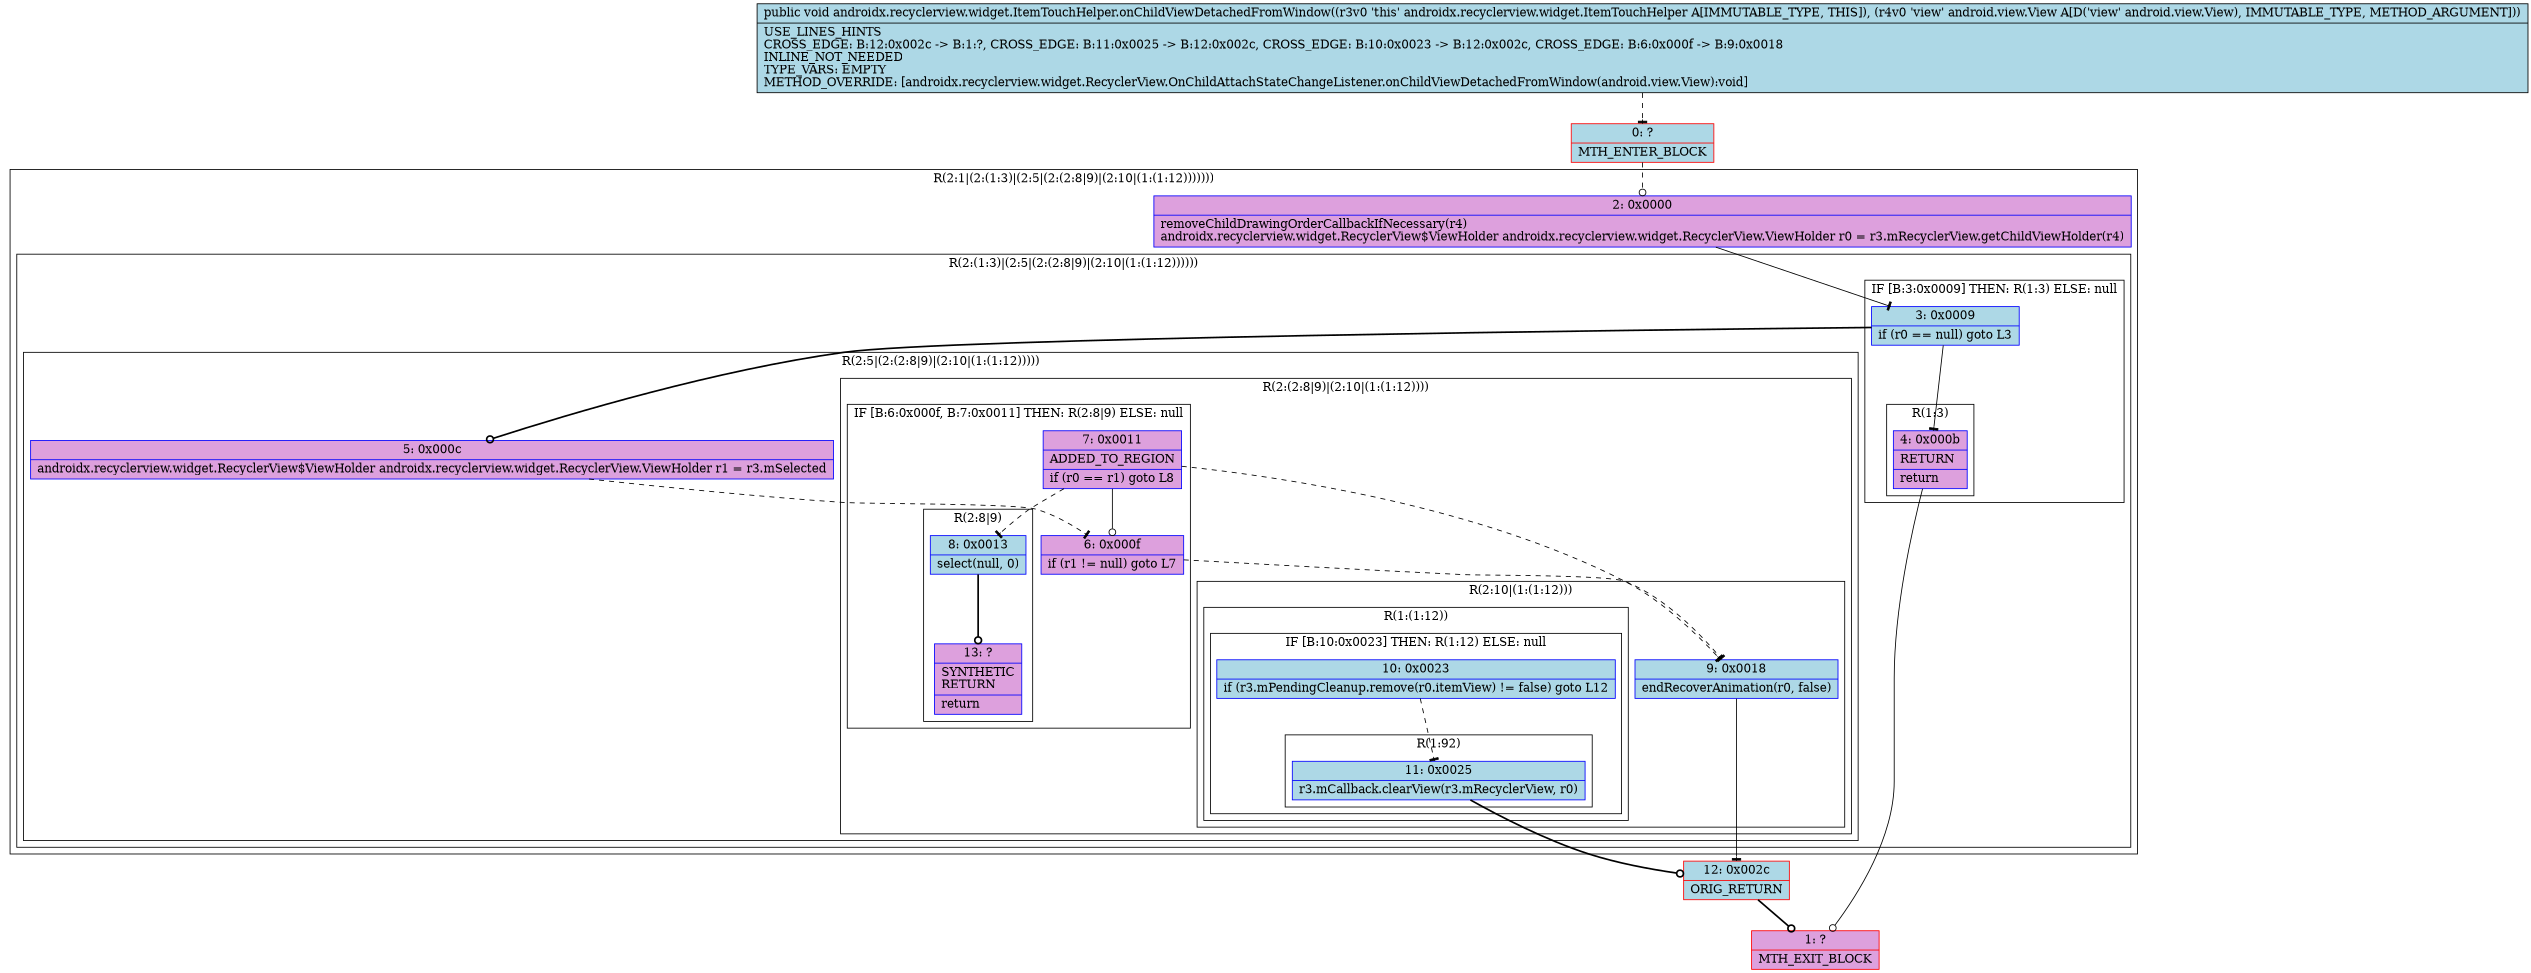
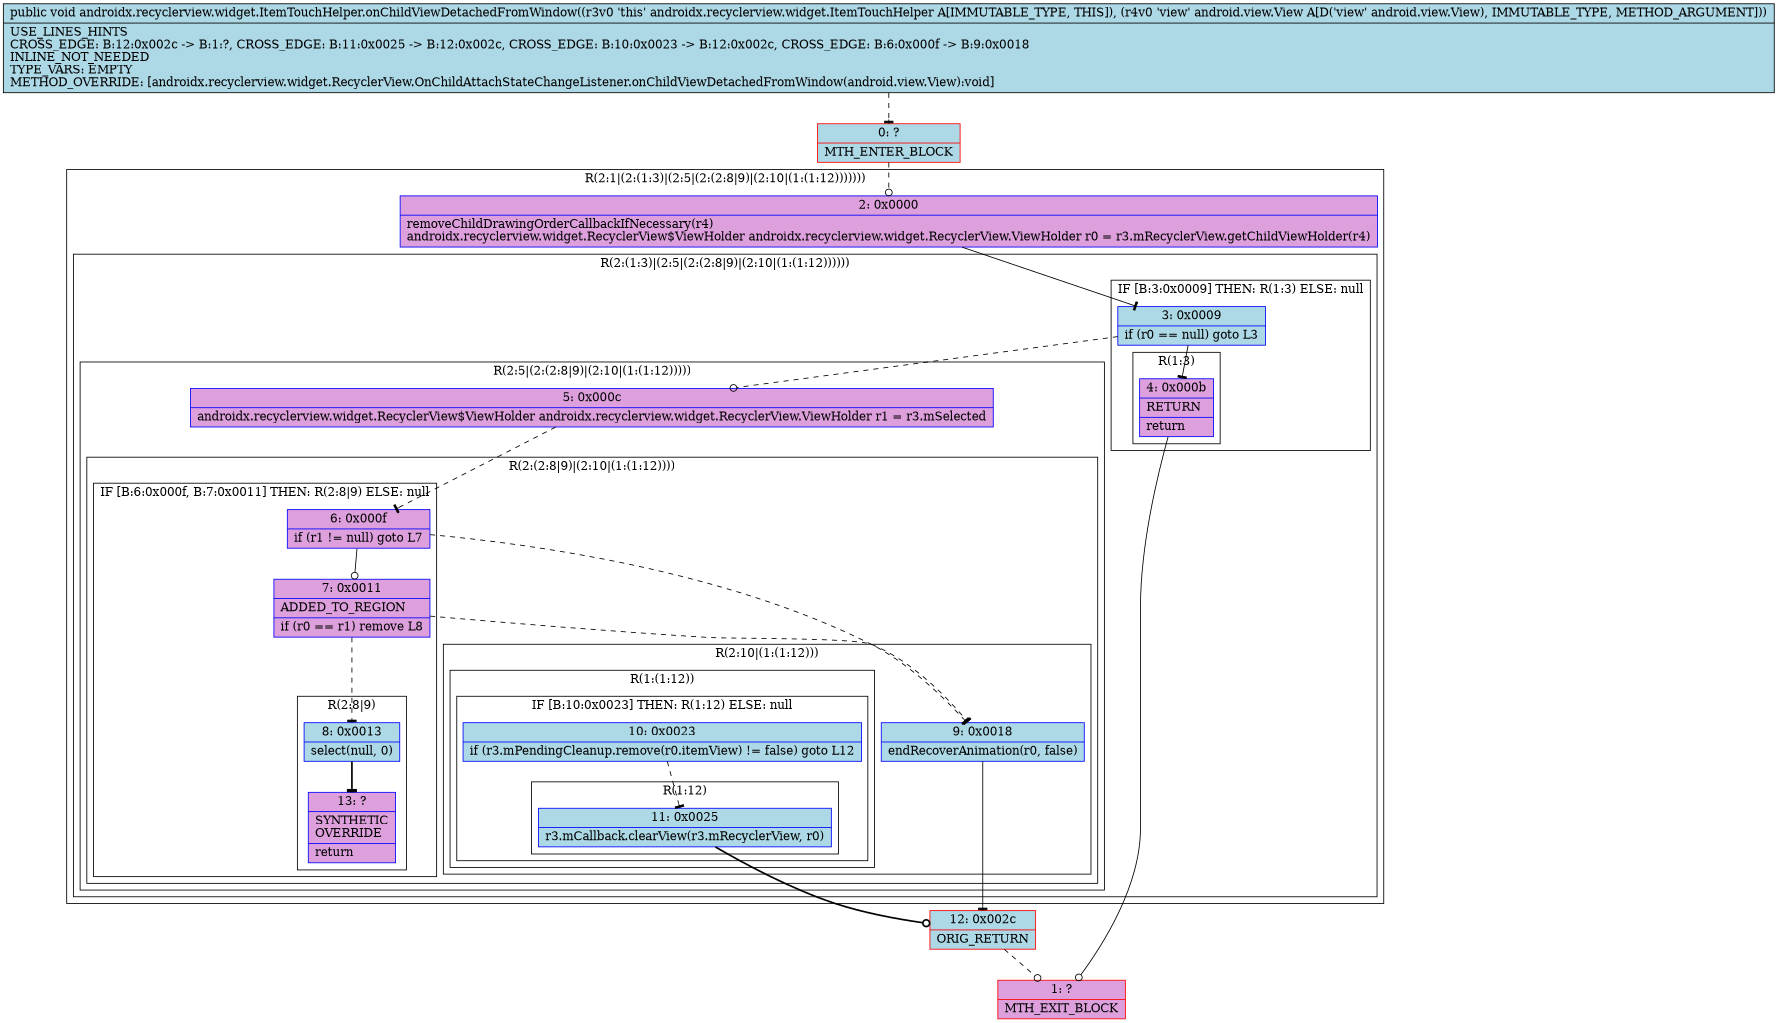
  digraph {
    node [color=blue fillcolor=lightblue shape=record style=filled]
    edge [arrowhead=tee style=dashed]
    n1 [fillcolor=plum label="{4\:\ 0x000b|RETURN\l|return\l}"]
    n2 [label="{3\:\ 0x0009|if (r0 == null) goto L3\l}"]
    n3 [label="{8\:\ 0x0013|select(null, 0)\l}"]
-   n4 [fillcolor=plum label="{13\:\ ?|SYNTHETIC\lRETURN\l|return\l}"]
+   n4 [fillcolor=plum label="{13\:\ ?|SYNTHETIC\lOVERRIDE\l|return\l}"]
    n5 [fillcolor=plum label="{6\:\ 0x000f|if (r1 != null) goto L7\l}"]
-   n6 [fillcolor=plum label="{7\:\ 0x0011|ADDED_TO_REGION\l|if (r0 == r1) goto L8\l}"]
+   n6 [fillcolor=plum label="{7\:\ 0x0011|ADDED_TO_REGION\l|if (r0 == r1) remove L8\l}"]
    n7 [label="{11\:\ 0x0025|r3.mCallback.clearView(r3.mRecyclerView, r0)\l}"]
    n8 [label="{10\:\ 0x0023|if (r3.mPendingCleanup.remove(r0.itemView) != false) goto L12\l}"]
    n9 [label="{9\:\ 0x0018|endRecoverAnimation(r0, false)\l}"]
    n10 [fillcolor=plum label="{5\:\ 0x000c|androidx.recyclerview.widget.RecyclerView$ViewHolder androidx.recyclerview.widget.RecyclerView.ViewHolder r1 = r3.mSelected\l}"]
    n11 [fillcolor=plum label="{2\:\ 0x0000|removeChildDrawingOrderCallbackIfNecessary(r4)\landroidx.recyclerview.widget.RecyclerView$ViewHolder androidx.recyclerview.widget.RecyclerView.ViewHolder r0 = r3.mRecyclerView.getChildViewHolder(r4)\l}"]
    n12 [color=red fillcolor=plum label="{1\:\ ?|MTH_EXIT_BLOCK\l}"]
    n13 [color=red label="{12\:\ 0x002c|ORIG_RETURN\l}"]
    n14 [color=red label="{0\:\ ?|MTH_ENTER_BLOCK\l}"]
    n15 [label="{public void androidx.recyclerview.widget.ItemTouchHelper.onChildViewDetachedFromWindow((r3v0 'this' androidx.recyclerview.widget.ItemTouchHelper A[IMMUTABLE_TYPE, THIS]), (r4v0 'view' android.view.View A[D('view' android.view.View), IMMUTABLE_TYPE, METHOD_ARGUMENT]))  | USE_LINES_HINTS\lCROSS_EDGE: B:12:0x002c \-\> B:1:?, CROSS_EDGE: B:11:0x0025 \-\> B:12:0x002c, CROSS_EDGE: B:10:0x0023 \-\> B:12:0x002c, CROSS_EDGE: B:6:0x000f \-\> B:9:0x0018\lINLINE_NOT_NEEDED\lTYPE_VARS: EMPTY\lMETHOD_OVERRIDE: [androidx.recyclerview.widget.RecyclerView.OnChildAttachStateChangeListener.onChildViewDetachedFromWindow(android.view.View):void]\l}" color=""]
    subgraph cluster_1 {
      label="R(2:1|(2:(1:3)|(2:5|(2:(2:8|9)|(2:10|(1:(1:12)))))))"
      n11
      subgraph cluster_2 {
        label="R(2:(1:3)|(2:5|(2:(2:8|9)|(2:10|(1:(1:12))))))"
        subgraph cluster_3 {
          label="IF [B:3:0x0009] THEN: R(1:3) ELSE: null"
          n2
          subgraph cluster_4 {
            label="R(1:3)"
            n1
          }
        }
        subgraph cluster_5 {
          label="R(2:5|(2:(2:8|9)|(2:10|(1:(1:12)))))"
          n10
          subgraph cluster_6 {
            label="R(2:(2:8|9)|(2:10|(1:(1:12))))"
            subgraph cluster_7 {
              label="IF [B:6:0x000f, B:7:0x0011] THEN: R(2:8|9) ELSE: null"
              n5
              n6
              subgraph cluster_8 {
                label="R(2:8|9)"
                n3
                n4
              }
            }
            subgraph cluster_9 {
              label="R(2:10|(1:(1:12)))"
              n9
              subgraph cluster_10 {
                label="R(1:(1:12))"
                subgraph cluster_11 {
                  label="IF [B:10:0x0023] THEN: R(1:12) ELSE: null"
                  n8
                  subgraph cluster_12 {
-                   label="R(1:92)"
+                   label="R(1:12)"
                    n7
                  }
                }
              }
            }
          }
        }
      }
    }
    n1 -> n12 [arrowhead=odot style=solid]
    n2 -> n1 [style=solid]
-   n2 -> n10 [arrowhead=odot style=bold]
-   n3 -> n4 [arrowhead=odot style=bold]
-   n6 -> n5 [arrowhead=odot style=solid]
+   n2 -> n10 [arrowhead=odot]
+   n3 -> n4 [style=bold]
+   n5 -> n6 [arrowhead=odot style=solid]
    n5 -> n9
    n6 -> n3
    n6 -> n9
    n7 -> n13 [arrowhead=odot style=bold]
    n8 -> n7
    n9 -> n13 [style=solid]
    n10 -> n5
    n11 -> n2 [style=solid]
-   n13 -> n12 [arrowhead=odot style=bold]
+   n13 -> n12 [arrowhead=odot]
    n14 -> n11 [arrowhead=odot]
    n15 -> n14
  }
